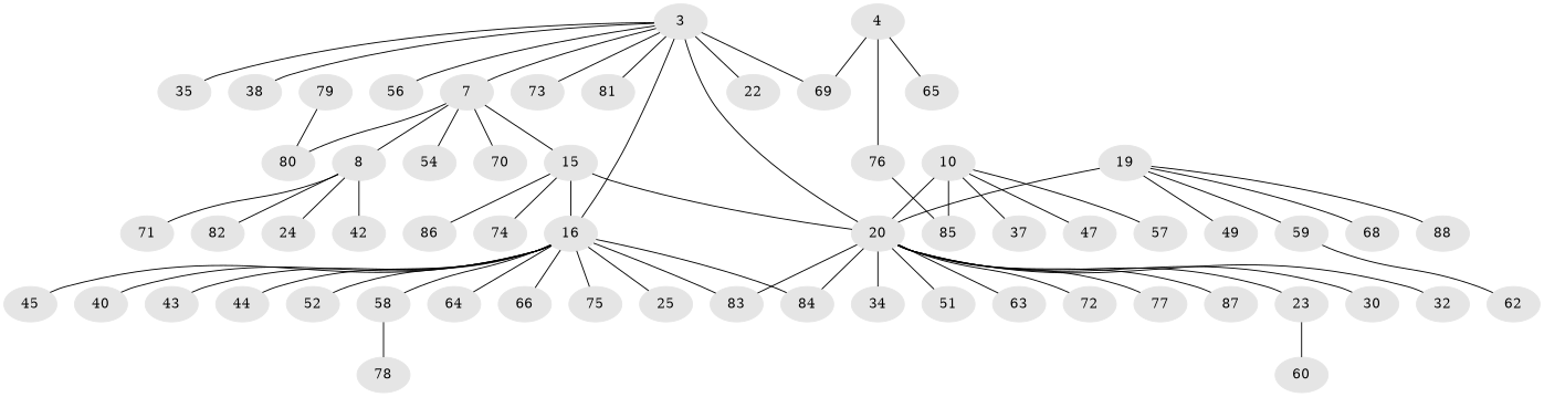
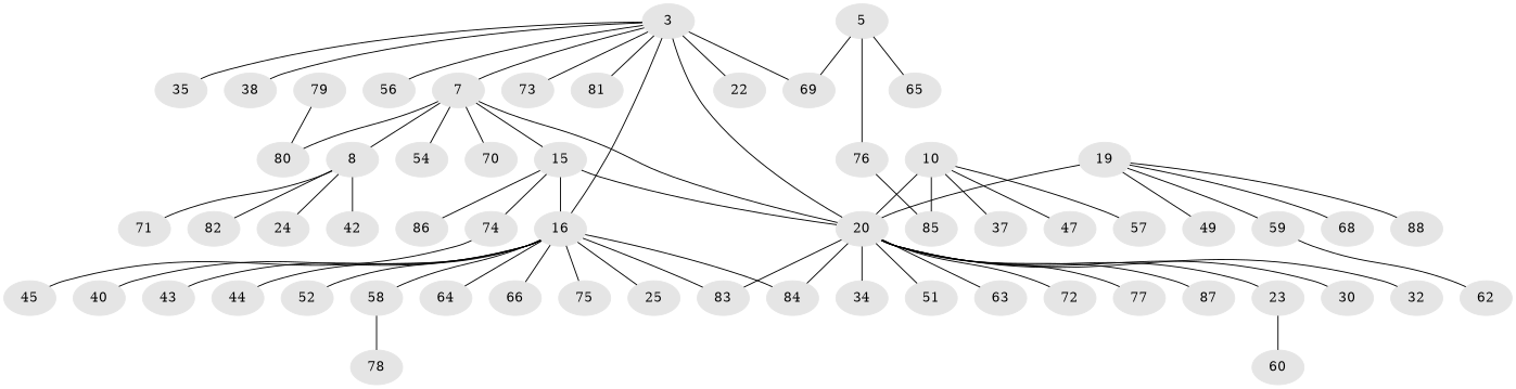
  graph {
    node [color=gray90 style=filled]
    3 [super="+1"]
    7 [super="+5"]
    16 [super="+14"]
    20 [super="+18+12"]
    22
    35
    38
    56
    73
    81
    69
-   4 [super="+2"]
+   4 [super="+2" label=5]
    65
    76
    8 [super="+6"]
    15 [super="+13"]
    54 [super="+28"]
    70
    80 [super="+27+29+53"]
    25
    40
    43
    44
    45
    52
    58
    64
    66
    75
    83 [super="+55"]
    84 [super="+62+50+36"]
    23
    30
    32
    34
    51
    63
    72
    77 [super="+31"]
    87
    85
    24
    42 [super="+26+39"]
    71
    82
    74
    86 [super="+21"]
    10 [super="+9"]
    37
    47
    57
    78
    19 [super="+17"]
    49
    59
    68
    88 [super="+33+46"]
    n58 [label=62]
    60
    79
    3 -- 7
    3 -- 16
    3 -- 20 [weight=2]
    3 -- 22
    3 -- 35
    3 -- 38
    3 -- 56
    3 -- 73
    3 -- 81
    3 -- 69 [weight=4]
+   7 -- 20 [weight=2]
    7 -- 8 [weight=4]
    7 -- 15
    7 -- 54
    7 -- 70
    7 -- 80
    16 -- 25
    16 -- 40
    16 -- 43
    16 -- 44
-   16 -- 45
+   74 -- 45
    16 -- 52
    16 -- 58
    16 -- 64
    16 -- 66
    16 -- 75
    16 -- 83
    16 -- 84
    20 -- 83 [weight=2]
    20 -- 84 [weight=2]
    20 -- 23
    20 -- 30
    20 -- 32
    20 -- 34 [weight=2]
    20 -- 51
    20 -- 63 [weight=2]
    20 -- 72
    20 -- 77
    20 -- 87
    4 -- 69
    4 -- 65
    4 -- 76
    76 -- 85
    8 -- 24
    8 -- 42
    8 -- 71
    8 -- 82
    15 -- 16 [weight=4]
    15 -- 20
    15 -- 74
    15 -- 86
    58 -- 78
    23 -- 60
    10 -- 20 [weight=4]
    10 -- 85
    10 -- 37
    10 -- 47
    10 -- 57
    19 -- 20 [weight=4]
    19 -- 49
    19 -- 59
    19 -- 68
    19 -- 88
    59 -- n58
    79 -- 80
  }
